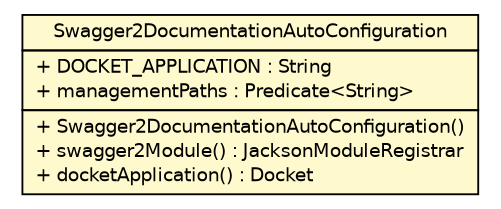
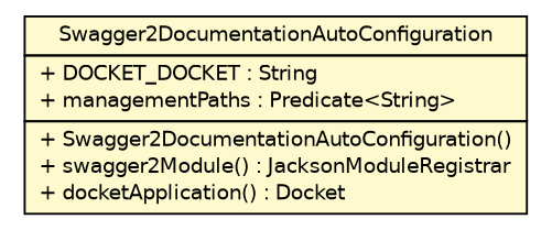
  digraph {
    nodesep=0.25
    ranksep=0.5
-   n1 [fontcolor=black fontname=Helvetica fontsize=10.0 label=<<table title="cn.home1.oss.lib.swagger.starter.Swagger2DocumentationAutoConfiguration" border="0" cellborder="1" cellspacing="0" cellpadding="2" port="p" bgcolor="lemonChiffon" href="./Swagger2DocumentationAutoConfiguration.html"> 		<tr><td><table border="0" cellspacing="0" cellpadding="1"> <tr><td align="center" balign="center"> Swagger2DocumentationAutoConfiguration </td></tr> 		</table></td></tr> 		<tr><td><table border="0" cellspacing="0" cellpadding="1"> <tr><td align="left" balign="left"> + DOCKET_APPLICATION : String </td></tr> <tr><td align="left" balign="left"> + managementPaths : Predicate&lt;String&gt; </td></tr> 		</table></td></tr> 		<tr><td><table border="0" cellspacing="0" cellpadding="1"> <tr><td align="left" balign="left"> + Swagger2DocumentationAutoConfiguration() </td></tr> <tr><td align="left" balign="left"> + swagger2Module() : JacksonModuleRegistrar </td></tr> <tr><td align="left" balign="left"> + docketApplication() : Docket </td></tr> 		</table></td></tr> 		</table>> shape=plaintext]
+   n1 [fontcolor=black fontname=Helvetica fontsize=10.0 label=<<table title="cn.home1.oss.lib.swagger.starter.Swagger2DocumentationAutoConfiguration" border="0" cellborder="1" cellspacing="0" cellpadding="2" port="p" bgcolor="lemonChiffon" href="./Swagger2DocumentationAutoConfiguration.html"> 		<tr><td><table border="0" cellspacing="0" cellpadding="1"> <tr><td align="center" balign="center"> Swagger2DocumentationAutoConfiguration </td></tr> 		</table></td></tr> 		<tr><td><table border="0" cellspacing="0" cellpadding="1"> <tr><td align="left" balign="left"> + DOCKET_DOCKET : String </td></tr> <tr><td align="left" balign="left"> + managementPaths : Predicate&lt;String&gt; </td></tr> 		</table></td></tr> 		<tr><td><table border="0" cellspacing="0" cellpadding="1"> <tr><td align="left" balign="left"> + Swagger2DocumentationAutoConfiguration() </td></tr> <tr><td align="left" balign="left"> + swagger2Module() : JacksonModuleRegistrar </td></tr> <tr><td align="left" balign="left"> + docketApplication() : Docket </td></tr> 		</table></td></tr> 		</table>> shape=plaintext]
  }
